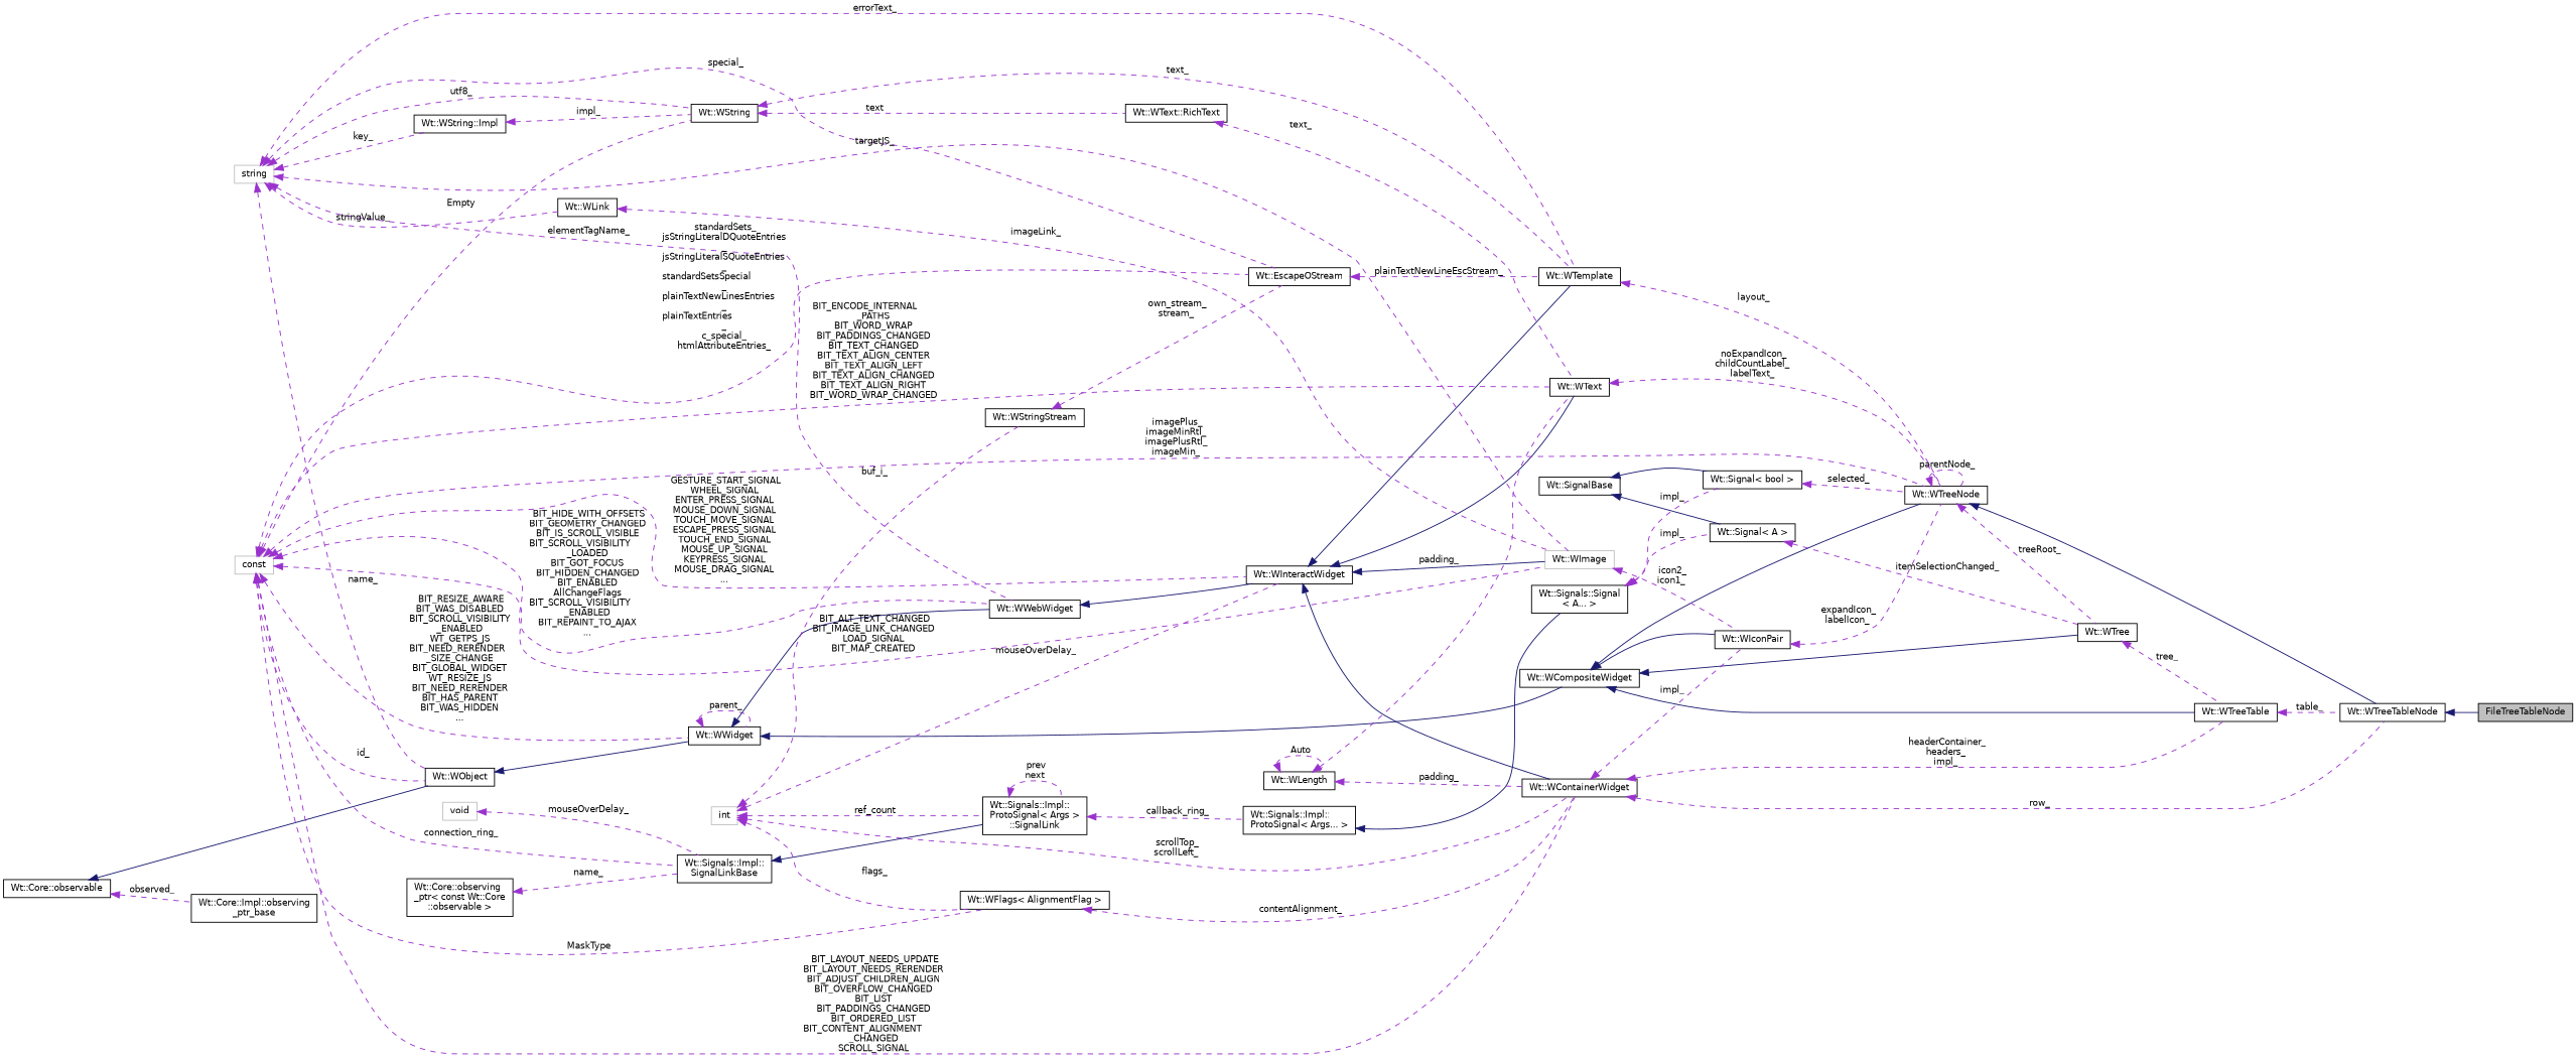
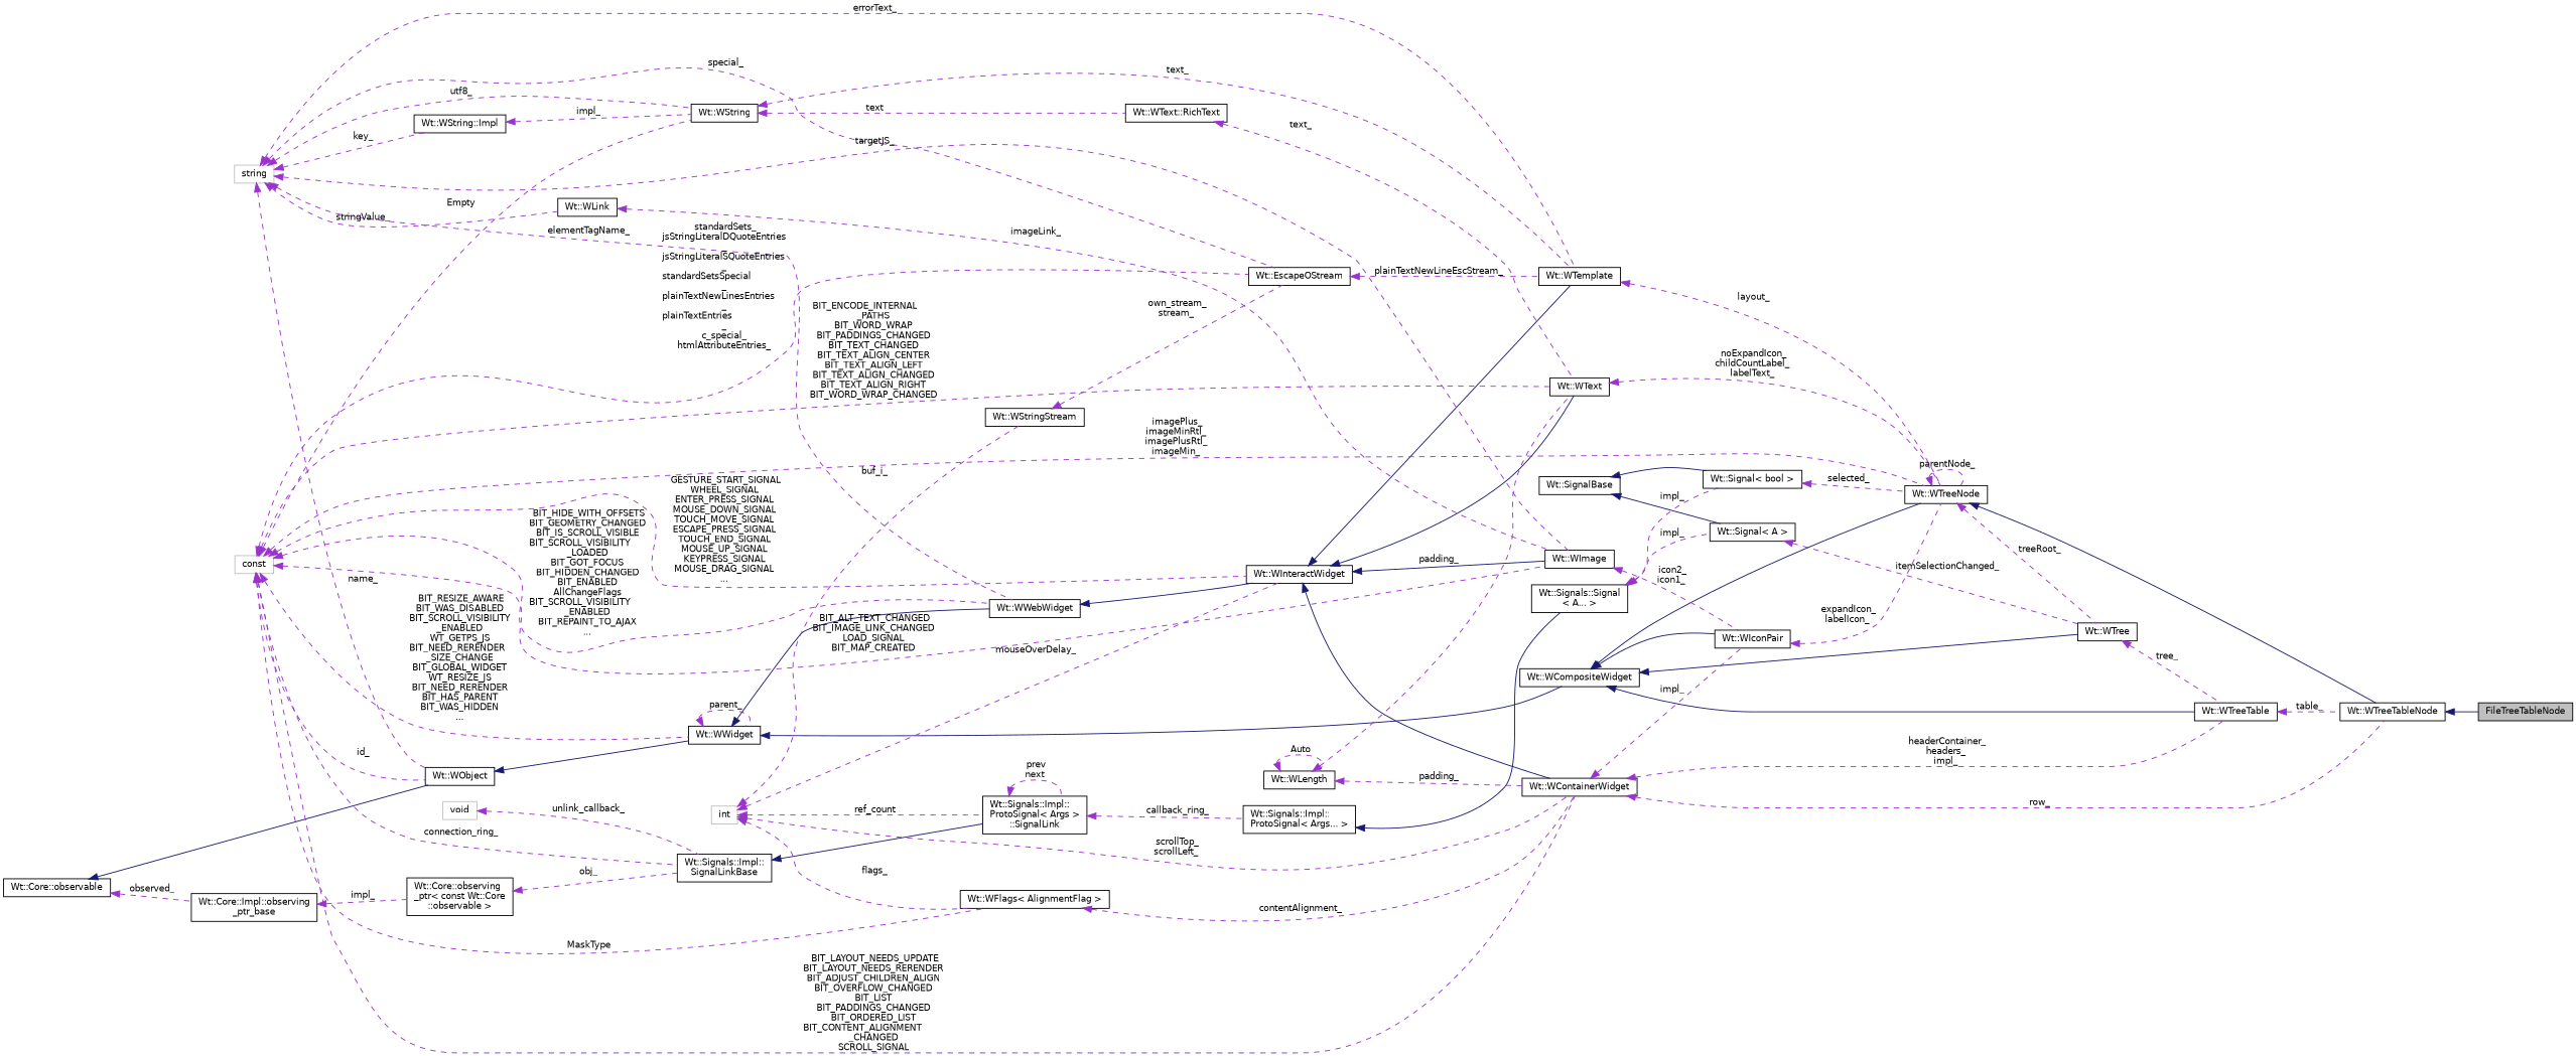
  digraph {
    rankdir=LR
    node [color=black fillcolor=white fontname=Helvetica fontsize=10 shape=record style=filled]
    edge [color=darkorchid3 dir=back fontname=Helvetica fontsize=10 labelfontname=Helvetica labelfontsize=10 style=dashed]
    n1 [fillcolor=grey75 fontcolor=black height=0.2 label=FileTreeTableNode width=0.4]
    n2 [height=0.2 label="Wt::WTreeTableNode" width=0.4]
    n3 [height=0.2 label="Wt::WTreeNode" width=0.4]
    n4 [height=0.2 label="Wt::WTree" width=0.4]
    n5 [height=0.2 label="Wt::WTreeTable" width=0.4]
    n6 [height=0.2 label="Wt::WCompositeWidget" width=0.4]
    n7 [height=0.2 label="Wt::WIconPair" width=0.4]
    n8 [height=0.2 label="Wt::WWidget" width=0.4]
    n9 [height=0.2 label="Wt::WWebWidget" width=0.4]
    n10 [height=0.2 label="Wt::WInteractWidget" width=0.4]
    n11 [height=0.2 label="Wt::WObject" width=0.4]
    n12 [height=0.2 label="Wt::Core::observable" width=0.4]
    n13 [height=0.2 label="Wt::Core::Impl::observing\l_ptr_base" width=0.4]
    n14 [height=0.2 label="Wt::Core::observing\l_ptr\< const Wt::Core\l::observable \>" width=0.4]
    n15 [color=grey75 height=0.2 label=string width=0.4]
    n16 [height=0.2 label="Wt::WTemplate" width=0.4]
    n17 [height=0.2 label="Wt::WString" width=0.4]
    n18 [height=0.2 label="Wt::WString::Impl" width=0.4]
    n19 [height=0.2 label="Wt::EscapeOStream" width=0.4]
-   n20 [color=grey75 height=0.2 label="Wt::WImage" width=0.4]
+   n20 [height=0.2 label="Wt::WImage" width=0.4]
    n21 [height=0.2 label="Wt::WLink" width=0.4]
    n22 [height=0.2 label="Wt::WText::RichText" width=0.4]
    n23 [color=grey75 height=0.2 label=const width=0.4]
    n24 [height=0.2 label="Wt::WText" width=0.4]
    n25 [height=0.2 label="Wt::WContainerWidget" width=0.4]
    n26 [height=0.2 label="Wt::WFlags\< AlignmentFlag \>" width=0.4]
    n27 [height=0.2 label="Wt::Signals::Impl::\lSignalLinkBase" width=0.4]
    n28 [height=0.2 label="Wt::Signals::Impl::\lProtoSignal\< Args \>\l::SignalLink" width=0.4]
    n29 [color=grey75 height=0.2 label=int width=0.4]
    n30 [height=0.2 label="Wt::WStringStream" width=0.4]
    n31 [height=0.2 label="Wt::Signals::Impl::\lProtoSignal\< Args... \>" width=0.4]
    n32 [height=0.2 label="Wt::WLength" width=0.4]
    n33 [height=0.2 label="Wt::Signal\< bool \>" width=0.4]
    n34 [height=0.2 label="Wt::SignalBase" width=0.4]
    n35 [height=0.2 label="Wt::Signal\< A \>" width=0.4]
    n36 [height=0.2 label="Wt::Signals::Signal\l\< A... \>" width=0.4]
    n37 [color=grey75 height=0.2 label=void width=0.4]
    n2 -> n1 [color=midnightblue style=solid]
    n3 -> n2 [color=midnightblue style=solid]
    n3 -> n3 [label=" parentNode_"]
    n3 -> n4 [label=" treeRoot_"]
    n4 -> n5 [label=" tree_"]
    n5 -> n2 [label=" table_"]
    n6 -> n3 [color=midnightblue style=solid]
    n6 -> n4 [color=midnightblue style=solid]
    n6 -> n5 [color=midnightblue style=solid]
    n6 -> n7 [color=midnightblue style=solid]
    n7 -> n3 [label=" expandIcon_\nlabelIcon_"]
    n8 -> n6 [color=midnightblue style=solid]
    n8 -> n8 [label=" parent_"]
    n8 -> n9 [color=midnightblue style=solid]
    n9 -> n10 [color=midnightblue style=solid]
    n10 -> n16 [color=midnightblue style=solid]
    n10 -> n20 [color=midnightblue style=solid]
    n10 -> n24 [color=midnightblue style=solid]
    n10 -> n25 [color=midnightblue style=solid]
    n11 -> n8 [color=midnightblue style=solid]
    n12 -> n11 [color=midnightblue style=solid]
    n12 -> n13 [label=" observed_"]
-   n14 -> n27 [label=" name_"]
+   n13 -> n14 [label=" impl_"]
+   n14 -> n27 [label=" obj_"]
    n15 -> n9 [label=" elementTagName_"]
    n15 -> n11 [label=" name_"]
    n15 -> n16 [label=" errorText_"]
    n15 -> n17 [label=" utf8_"]
    n15 -> n18 [label=" key_"]
    n15 -> n19 [label=" special_"]
    n15 -> n20 [label=" targetJS_"]
    n15 -> n21 [label=" stringValue_"]
    n16 -> n3 [label=" layout_"]
    n17 -> n16 [label=" text_"]
    n17 -> n22 [label=" text"]
    n18 -> n17 [label=" impl_"]
    n19 -> n16 [label=" plainTextNewLineEscStream_"]
    n20 -> n7 [label=" icon2_\nicon1_"]
    n21 -> n20 [label=" imageLink_"]
    n22 -> n24 [label=" text_"]
    n23 -> n3 [label=" imagePlus_\nimageMinRtl_\nimagePlusRtl_\nimageMin_"]
    n23 -> n8 [label=" BIT_RESIZE_AWARE\nBIT_WAS_DISABLED\nBIT_SCROLL_VISIBILITY\l_ENABLED\nWT_GETPS_JS\nBIT_NEED_RERENDER\l_SIZE_CHANGE\nBIT_GLOBAL_WIDGET\nWT_RESIZE_JS\nBIT_NEED_RERENDER\nBIT_HAS_PARENT\nBIT_WAS_HIDDEN\n..."]
    n23 -> n9 [label=" BIT_HIDE_WITH_OFFSETS\nBIT_GEOMETRY_CHANGED\nBIT_IS_SCROLL_VISIBLE\nBIT_SCROLL_VISIBILITY\l_LOADED\nBIT_GOT_FOCUS\nBIT_HIDDEN_CHANGED\nBIT_ENABLED\nAllChangeFlags\nBIT_SCROLL_VISIBILITY\l_ENABLED\nBIT_REPAINT_TO_AJAX\n..."]
    n23 -> n10 [label=" GESTURE_START_SIGNAL\nWHEEL_SIGNAL\nENTER_PRESS_SIGNAL\nMOUSE_DOWN_SIGNAL\nTOUCH_MOVE_SIGNAL\nESCAPE_PRESS_SIGNAL\nTOUCH_END_SIGNAL\nMOUSE_UP_SIGNAL\nKEYPRESS_SIGNAL\nMOUSE_DRAG_SIGNAL\n..."]
    n23 -> n11 [label=" id_"]
    n23 -> n17 [label=" Empty"]
    n23 -> n19 [label=" standardSets_\njsStringLiteralDQuoteEntries\l_\njsStringLiteralSQuoteEntries\l_\nstandardSetsSpecial\l_\nplainTextNewLinesEntries\l_\nplainTextEntries\l_\nc_special_\nhtmlAttributeEntries_"]
    n23 -> n20 [label=" BIT_ALT_TEXT_CHANGED\nBIT_IMAGE_LINK_CHANGED\nLOAD_SIGNAL\nBIT_MAP_CREATED"]
    n23 -> n24 [label=" BIT_ENCODE_INTERNAL\l_PATHS\nBIT_WORD_WRAP\nBIT_PADDINGS_CHANGED\nBIT_TEXT_CHANGED\nBIT_TEXT_ALIGN_CENTER\nBIT_TEXT_ALIGN_LEFT\nBIT_TEXT_ALIGN_CHANGED\nBIT_TEXT_ALIGN_RIGHT\nBIT_WORD_WRAP_CHANGED"]
    n23 -> n25 [label=" BIT_LAYOUT_NEEDS_UPDATE\nBIT_LAYOUT_NEEDS_RERENDER\nBIT_ADJUST_CHILDREN_ALIGN\nBIT_OVERFLOW_CHANGED\nBIT_LIST\nBIT_PADDINGS_CHANGED\nBIT_ORDERED_LIST\nBIT_CONTENT_ALIGNMENT\l_CHANGED\nSCROLL_SIGNAL"]
    n23 -> n26 [label=" MaskType"]
    n23 -> n27 [label=" connection_ring_"]
    n24 -> n3 [label=" noExpandIcon_\nchildCountLabel_\nlabelText_"]
    n25 -> n2 [label=" row_"]
    n25 -> n5 [label=" headerContainer_\nheaders_\nimpl_"]
    n25 -> n7 [label=" impl_"]
    n26 -> n25 [label=" contentAlignment_"]
    n27 -> n28 [color=midnightblue style=solid]
    n28 -> n28 [label=" prev\nnext"]
    n28 -> n31 [label=" callback_ring_"]
    n29 -> n10 [label=" mouseOverDelay_"]
    n29 -> n25 [label=" scrollTop_\nscrollLeft_"]
    n29 -> n26 [label=" flags_"]
    n29 -> n28 [label=" ref_count"]
    n29 -> n30 [label=" buf_i_"]
    n30 -> n19 [label=" own_stream_\nstream_"]
    n31 -> n36 [color=midnightblue style=solid]
    n32 -> n24 [label=" padding_"]
    n32 -> n25 [label=" padding_"]
    n32 -> n32 [label=" Auto"]
    n33 -> n3 [label=" selected_"]
    n34 -> n33 [color=midnightblue style=solid]
    n34 -> n35 [color=midnightblue style=solid]
    n35 -> n4 [label=" itemSelectionChanged_"]
    n36 -> n33 [label=" impl_"]
    n36 -> n35 [label=" impl_"]
-   n37 -> n27 [label=" mouseOverDelay_"]
+   n37 -> n27 [label=" unlink_callback_"]
  }
